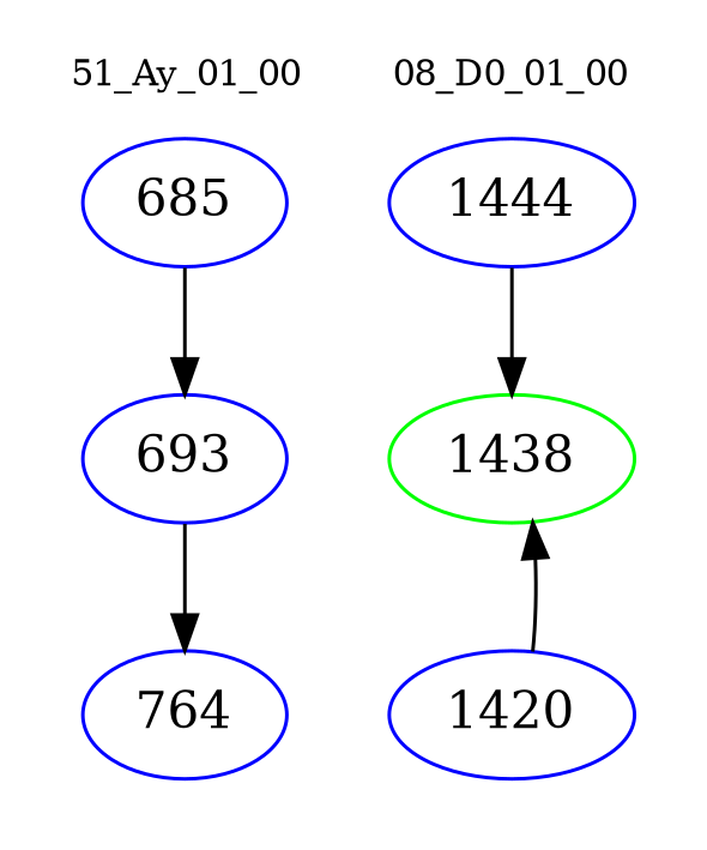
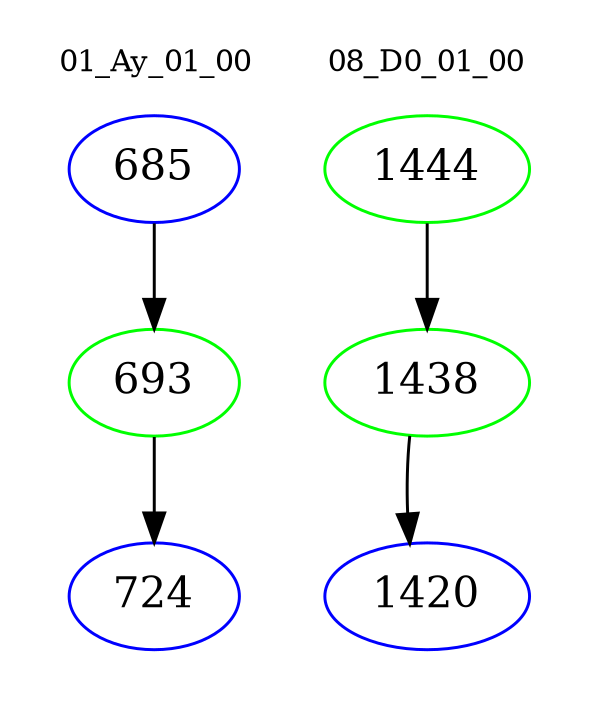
  digraph {
    node [color=blue]
    edge [color=black]
    n1 [label=685]
-   n2 [label=693]
-   n3 [label=764]
-   n4 [label=1444]
+   n2 [color=green label=693]
+   n3 [label=724]
+   n4 [color=green label=1444]
    n5 [color=green label=1438]
    n6 [label=1420]
    subgraph cluster_1 {
      color=white
      fontsize=10
-     label="51_Ay_01_00"
+     label="01_Ay_01_00"
      n1
      n2
      n3
    }
    subgraph cluster_2 {
      color=white
      fontsize=10
      label="08_D0_01_00"
      n4
      n5
      n6
    }
    n1 -> n2
    n2 -> n3
    n4 -> n5
-   n6 -> n5
+   n5 -> n6
  }
